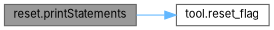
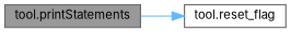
  digraph {
    rankdir=LR
    fontname=Inter
    node [fontname=Inter fontsize=10 shape=box style=filled]
-   n1 [color=gray40 fillcolor=grey60 fontcolor=black height=0.2 label="reset.printStatements" width=0.4]
+   n1 [color=gray40 fillcolor=grey60 fontcolor=black height=0.2 label="tool.printStatements" width=0.4]
    n2 [color=grey40 fillcolor=white height=0.2 label="tool.reset_flag" width=0.4]
    n1 -> n2 [color=steelblue1 fontname=Inter fontsize=10 labelfontname=Helvetica labelfontsize=10 style=solid]
  }
